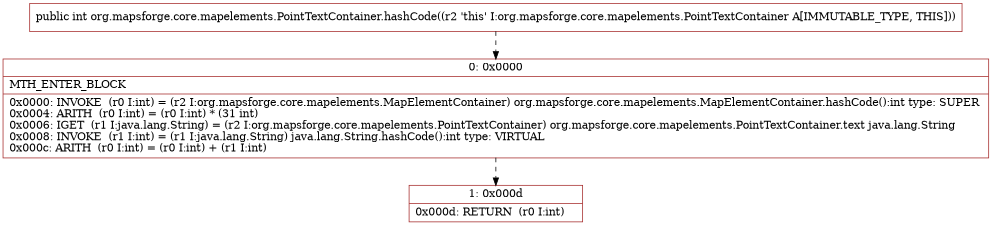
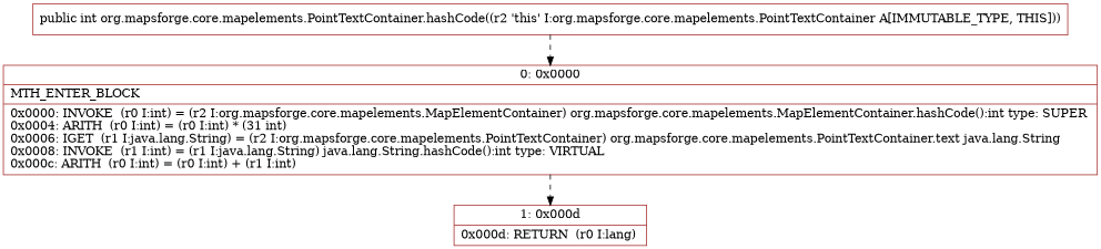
  digraph {
    node [shape=record color=brown]
    edge [style=dashed]
    n1 [label="{0\:\ 0x0000|MTH_ENTER_BLOCK\l|0x0000: INVOKE  (r0 I:int) = (r2 I:org.mapsforge.core.mapelements.MapElementContainer) org.mapsforge.core.mapelements.MapElementContainer.hashCode():int type: SUPER \l0x0004: ARITH  (r0 I:int) = (r0 I:int) * (31 int) \l0x0006: IGET  (r1 I:java.lang.String) = (r2 I:org.mapsforge.core.mapelements.PointTextContainer) org.mapsforge.core.mapelements.PointTextContainer.text java.lang.String \l0x0008: INVOKE  (r1 I:int) = (r1 I:java.lang.String) java.lang.String.hashCode():int type: VIRTUAL \l0x000c: ARITH  (r0 I:int) = (r0 I:int) + (r1 I:int) \l}"]
-   n2 [label="{1\:\ 0x000d|0x000d: RETURN  (r0 I:int) \l}"]
+   n2 [label="{1\:\ 0x000d|0x000d: RETURN  (r0 I:lang) \l}"]
    n3 [label="{public int org.mapsforge.core.mapelements.PointTextContainer.hashCode((r2 'this' I:org.mapsforge.core.mapelements.PointTextContainer A[IMMUTABLE_TYPE, THIS])) }"]
    n1 -> n2
    n3 -> n1
  }
